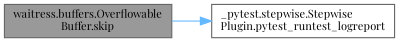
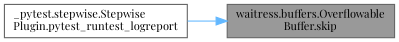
  digraph {
    rankdir=RL
    fontname="Playfair Display"
    node [fontname="Playfair Display" fontsize=10 shape=box style=filled]
    n1 [color=gray40 fillcolor=grey60 fontcolor=black height=0.2 label="waitress.buffers.Overflowable\lBuffer.skip" width=0.4]
    n2 [color=grey40 fillcolor=white height=0.2 label="_pytest.stepwise.Stepwise\lPlugin.pytest_runtest_logreport" width=0.4]
-   n2 -> n1 [color=steelblue1 dir=back fontname="Playfair Display" fontsize=10 labelfontname=Helvetica labelfontsize=10 style=solid]
+   n1 -> n2 [color=steelblue1 dir=back fontname="Playfair Display" fontsize=10 labelfontname=Helvetica labelfontsize=10 style=solid]
  }
